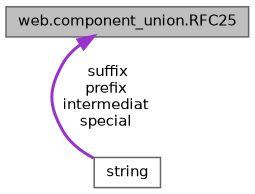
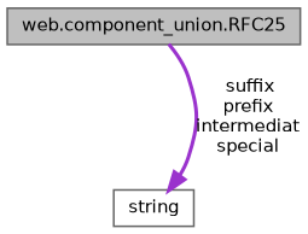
  digraph {
    node [color=gray40 fontname=Helvetica fontsize=10 shape=record style=filled]
    n1 [fillcolor=grey75 fontcolor=black height=0.2 label="web.component_union.RFC25" width=0.4]
    n2 [fillcolor=white height=0.2 label=string width=0.4]
-   n1 -> n2 [color=darkorchid3 dir=back fontname=Helvetica fontsize=10 label=" suffix\nprefix\nintermediat\nspecial" labelfontname=Helvetica labelfontsize=10 style=bold]
+   n2 -> n1 [color=darkorchid3 dir=back fontname=Helvetica fontsize=10 label=" suffix\nprefix\nintermediat\nspecial" labelfontname=Helvetica labelfontsize=10 style=bold]
  }
